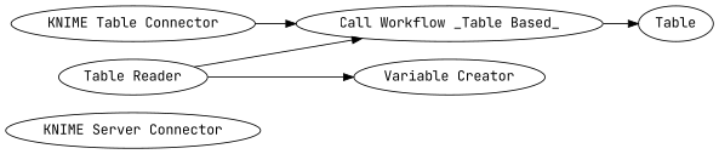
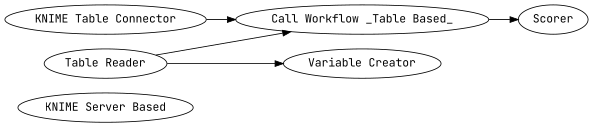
  digraph {
    fontname="JetBrains Mono"
    rankdir=LR
    node [fontname="JetBrains Mono"]
    edge [fontname="JetBrains Mono"]
-   n1 [label="KNIME Server Connector"]
+   n1 [label="KNIME Server Based"]
    n2 [label="KNIME Table Connector"]
    n3 [label="Call Workflow _Table Based_"]
-   n4 [label=Table]
+   n4 [label=Scorer]
    n5 [label="Table Reader"]
    n6 [label="Variable Creator"]
    n2 -> n3
    n3 -> n4
    n5 -> n3
    n5 -> n6
  }
